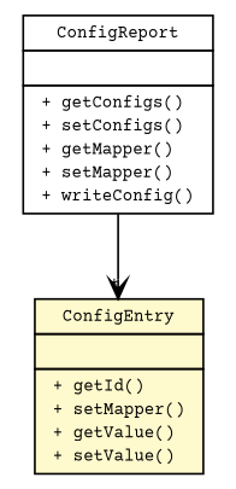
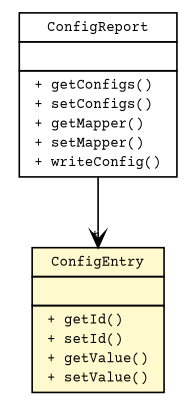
  digraph {
    nodesep=0.25
    ranksep=0.5
    fontname="Courier Prime"
    node [fontcolor=black fontname="Courier Prime" fontsize=9.0 shape=plaintext]
    n1 [label=<<table title="com.castinfo.devops.robotest.report.ConfigReport" border="0" cellborder="1" cellspacing="0" cellpadding="2" port="p" href="./ConfigReport.html"> 		<tr><td><table border="0" cellspacing="0" cellpadding="1"> <tr><td align="center" balign="center"> ConfigReport </td></tr> 		</table></td></tr> 		<tr><td><table border="0" cellspacing="0" cellpadding="1"> <tr><td align="left" balign="left">  </td></tr> 		</table></td></tr> 		<tr><td><table border="0" cellspacing="0" cellpadding="1"> <tr><td align="left" balign="left"> + getConfigs() </td></tr> <tr><td align="left" balign="left"> + setConfigs() </td></tr> <tr><td align="left" balign="left"> + getMapper() </td></tr> <tr><td align="left" balign="left"> + setMapper() </td></tr> <tr><td align="left" balign="left"> + writeConfig() </td></tr> 		</table></td></tr> 		</table>>]
-   n2 [label=<<table title="com.castinfo.devops.robotest.report.ConfigEntry" border="0" cellborder="1" cellspacing="0" cellpadding="2" port="p" bgcolor="lemonChiffon" href="./ConfigEntry.html"> 		<tr><td><table border="0" cellspacing="0" cellpadding="1"> <tr><td align="center" balign="center"> ConfigEntry </td></tr> 		</table></td></tr> 		<tr><td><table border="0" cellspacing="0" cellpadding="1"> <tr><td align="left" balign="left">  </td></tr> 		</table></td></tr> 		<tr><td><table border="0" cellspacing="0" cellpadding="1"> <tr><td align="left" balign="left"> + getId() </td></tr> <tr><td align="left" balign="left"> + setMapper() </td></tr> <tr><td align="left" balign="left"> + getValue() </td></tr> <tr><td align="left" balign="left"> + setValue() </td></tr> 		</table></td></tr> 		</table>>]
+   n2 [label=<<table title="com.castinfo.devops.robotest.report.ConfigEntry" border="0" cellborder="1" cellspacing="0" cellpadding="2" port="p" bgcolor="lemonChiffon" href="./ConfigEntry.html"> 		<tr><td><table border="0" cellspacing="0" cellpadding="1"> <tr><td align="center" balign="center"> ConfigEntry </td></tr> 		</table></td></tr> 		<tr><td><table border="0" cellspacing="0" cellpadding="1"> <tr><td align="left" balign="left">  </td></tr> 		</table></td></tr> 		<tr><td><table border="0" cellspacing="0" cellpadding="1"> <tr><td align="left" balign="left"> + getId() </td></tr> <tr><td align="left" balign="left"> + setId() </td></tr> <tr><td align="left" balign="left"> + getValue() </td></tr> <tr><td align="left" balign="left"> + setValue() </td></tr> 		</table></td></tr> 		</table>>]
    n1 -> n2 [arrowhead=open color=black fontcolor=black fontname="Courier Prime" fontsize=10.0 headlabel="*" headport=p labelfontname=arial labelfontsize=10 tailport=p]
  }
